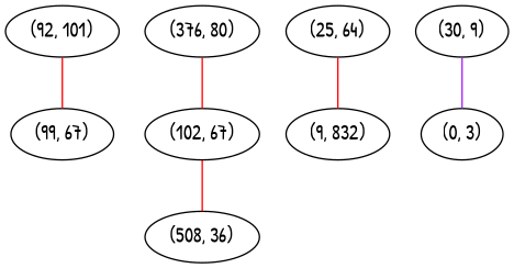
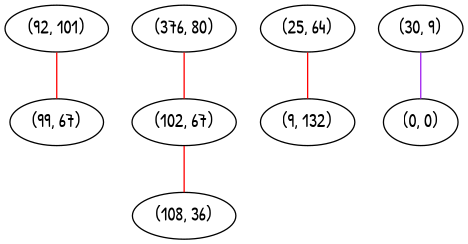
  graph {
    fontname="Patrick Hand"
    node [fontname="Patrick Hand"]
    edge [color=red fontname="Patrick Hand" weight=1]
    "(92, 101)"
    "(99, 67)"
    n3 [label="(376, 80)"]
    "(102, 67)"
-   "(108, 36)" [label="(508, 36)"]
+   "(108, 36)"
    "(25, 64)"
-   "(9, 132)" [label="(9, 832)"]
+   "(9, 132)"
    "(30, 9)"
-   "(0, 0)" [label="(0, 3)"]
+   "(0, 0)"
    "(92, 101)" -- "(99, 67)"
    n3 -- "(102, 67)"
    "(102, 67)" -- "(108, 36)"
    "(25, 64)" -- "(9, 132)"
    "(30, 9)" -- "(0, 0)" [color=purple weight=4]
  }
